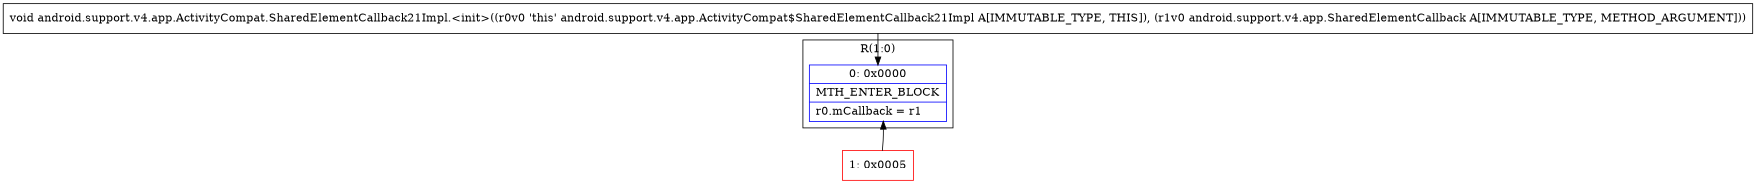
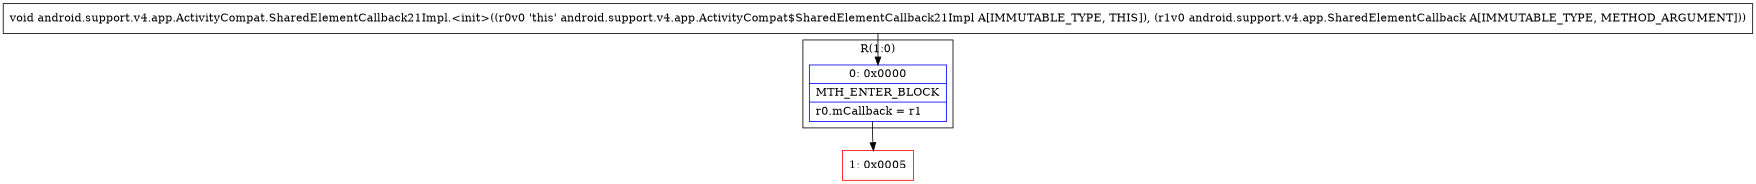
  digraph {
    node [shape=record]
    n1 [color=blue label="{0\:\ 0x0000|MTH_ENTER_BLOCK\l|r0.mCallback = r1\l}"]
    n2 [color=red label="{1\:\ 0x0005}"]
    n3 [label="{void android.support.v4.app.ActivityCompat.SharedElementCallback21Impl.\<init\>((r0v0 'this' android.support.v4.app.ActivityCompat$SharedElementCallback21Impl A[IMMUTABLE_TYPE, THIS]), (r1v0 android.support.v4.app.SharedElementCallback A[IMMUTABLE_TYPE, METHOD_ARGUMENT])) }"]
    subgraph cluster_1 {
      label="R(1:0)"
      n1
    }
-   n2 -> n1
+   n1 -> n2
    n3 -> n1
  }
